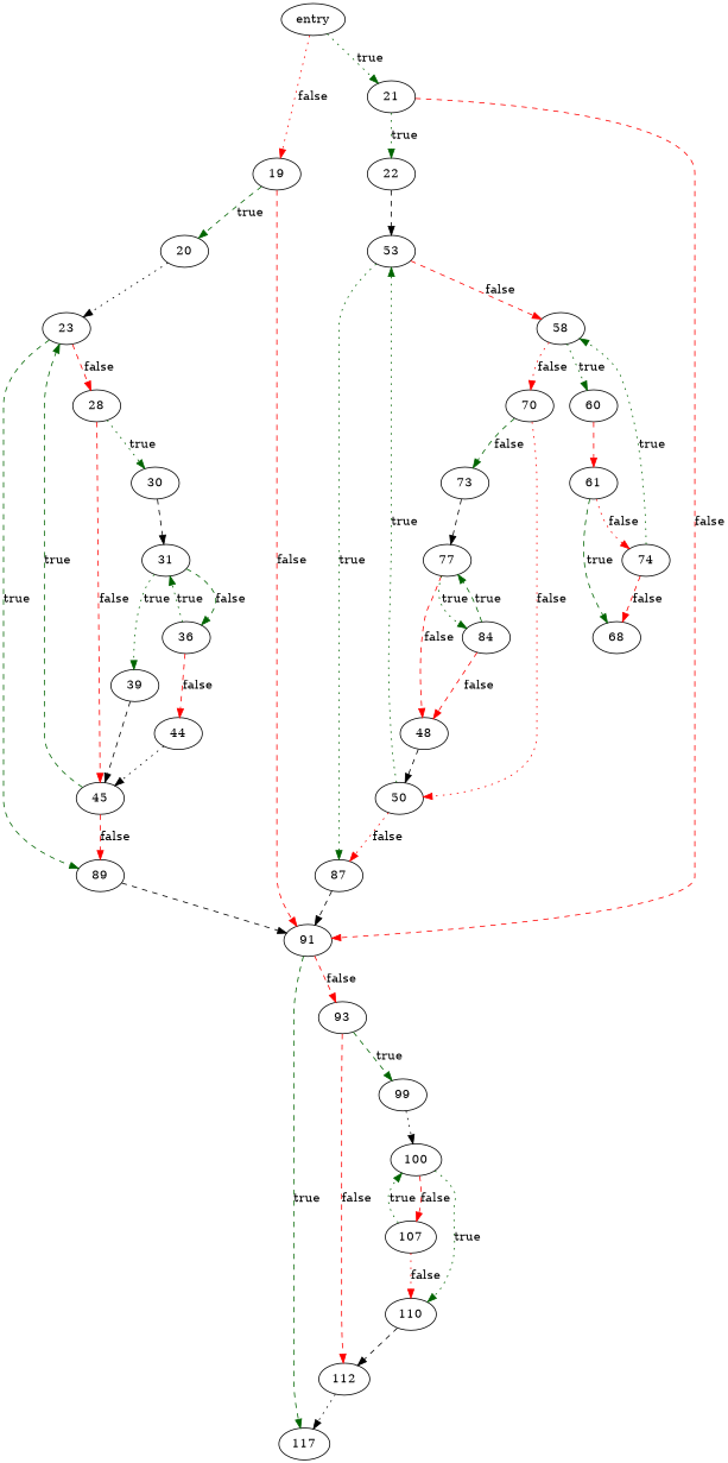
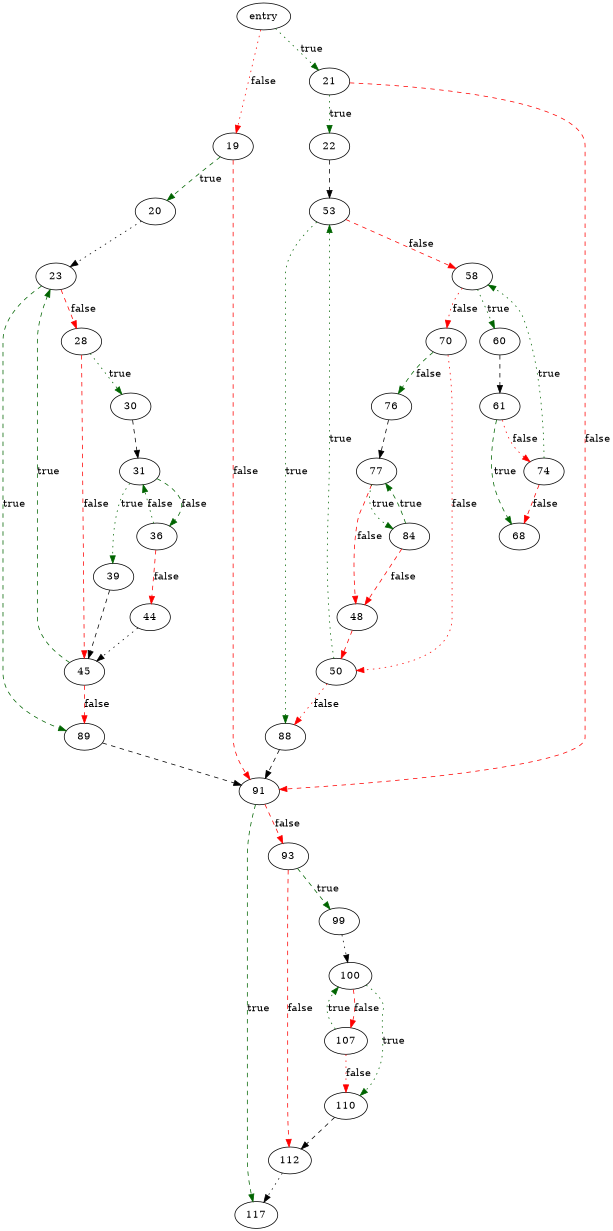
  digraph {
    edge [color=darkgreen style=dashed]
    n1 [label=entry]
    19
    21
    20
    91
    22
    23
    93
    117
    28
    89
    53
-   87
+   87 [label=88]
    58
    30
    45
    31
    36
    39
    44
    48
    50
    60
    70
    61
-   73
+   73 [label=76]
    68
    74
    77
    84
    99
    112
    100
    107
    110
    n1 -> 19 [color=red label=false style=dotted]
    n1 -> 21 [label=true style=dotted]
    19 -> 20 [label=true]
    19 -> 91 [color=red label=false]
    21 -> 91 [color=red label=false]
    21 -> 22 [label=true style=dotted]
    20 -> 23 [style=dotted color=""]
    91 -> 93 [color=red label=false]
    91 -> 117 [label=true]
    22 -> 53 [color=""]
    23 -> 28 [color=red label=false]
    23 -> 89 [label=true]
    93 -> 99 [label=true]
    93 -> 112 [color=red label=false]
    28 -> 30 [label=true style=dotted]
    28 -> 45 [color=red label=false]
    89 -> 91 [color=""]
    53 -> 87 [label=true style=dotted]
    53 -> 58 [color=red label=false]
    87 -> 91 [color=""]
    58 -> 60 [label=true style=dotted]
    58 -> 70 [color=red label=false style=dotted]
    30 -> 31 [color=""]
    45 -> 23 [label=true]
    45 -> 89 [color=red label=false]
    31 -> 36 [label=false]
    31 -> 39 [label=true style=dotted]
-   36 -> 31 [label=true style=dotted]
+   36 -> 31 [label=false style=dotted]
    36 -> 44 [color=red label=false]
    39 -> 45 [color=""]
    44 -> 45 [style=dotted color=""]
-   48 -> 50 [color=""]
+   48 -> 50 [color=red]
    50 -> 53 [label=true style=dotted]
    50 -> 87 [color=red label=false style=dotted]
-   60 -> 61 [color=red]
+   60 -> 61 [color=""]
    70 -> 50 [color=red label=false style=dotted]
    70 -> 73 [label=false]
    61 -> 68 [label=true]
    61 -> 74 [color=red label=false style=dotted]
    73 -> 77 [color=""]
    74 -> 58 [label=true style=dotted]
    74 -> 68 [color=red label=false]
    77 -> 48 [color=red label=false]
    77 -> 84 [label=true style=dotted]
    84 -> 48 [color=red label=false]
    84 -> 77 [label=true]
    99 -> 100 [style=dotted color=""]
    112 -> 117 [style=dotted color=""]
    100 -> 107 [color=red label=false]
    100 -> 110 [label=true style=dotted]
    107 -> 100 [label=true style=dotted]
    107 -> 110 [color=red label=false style=dotted]
    110 -> 112 [color=""]
  }
